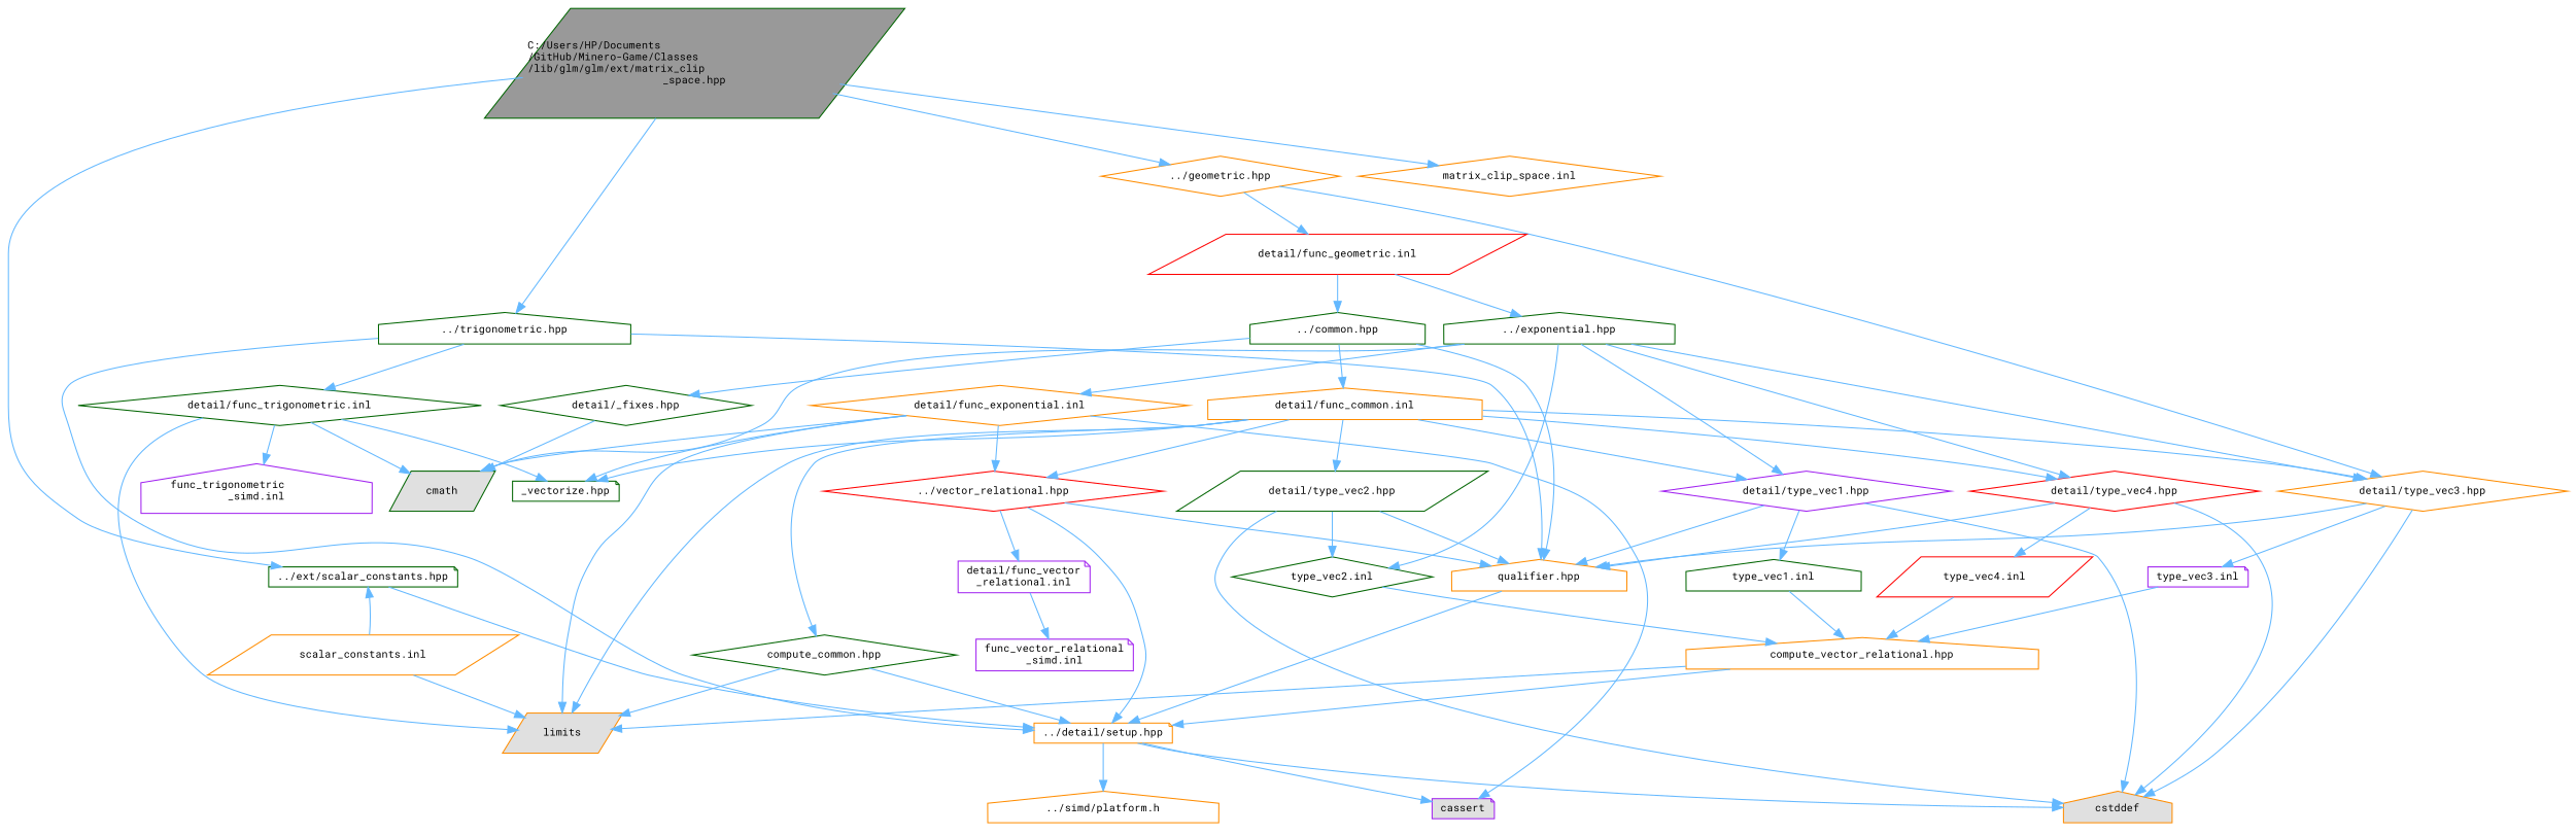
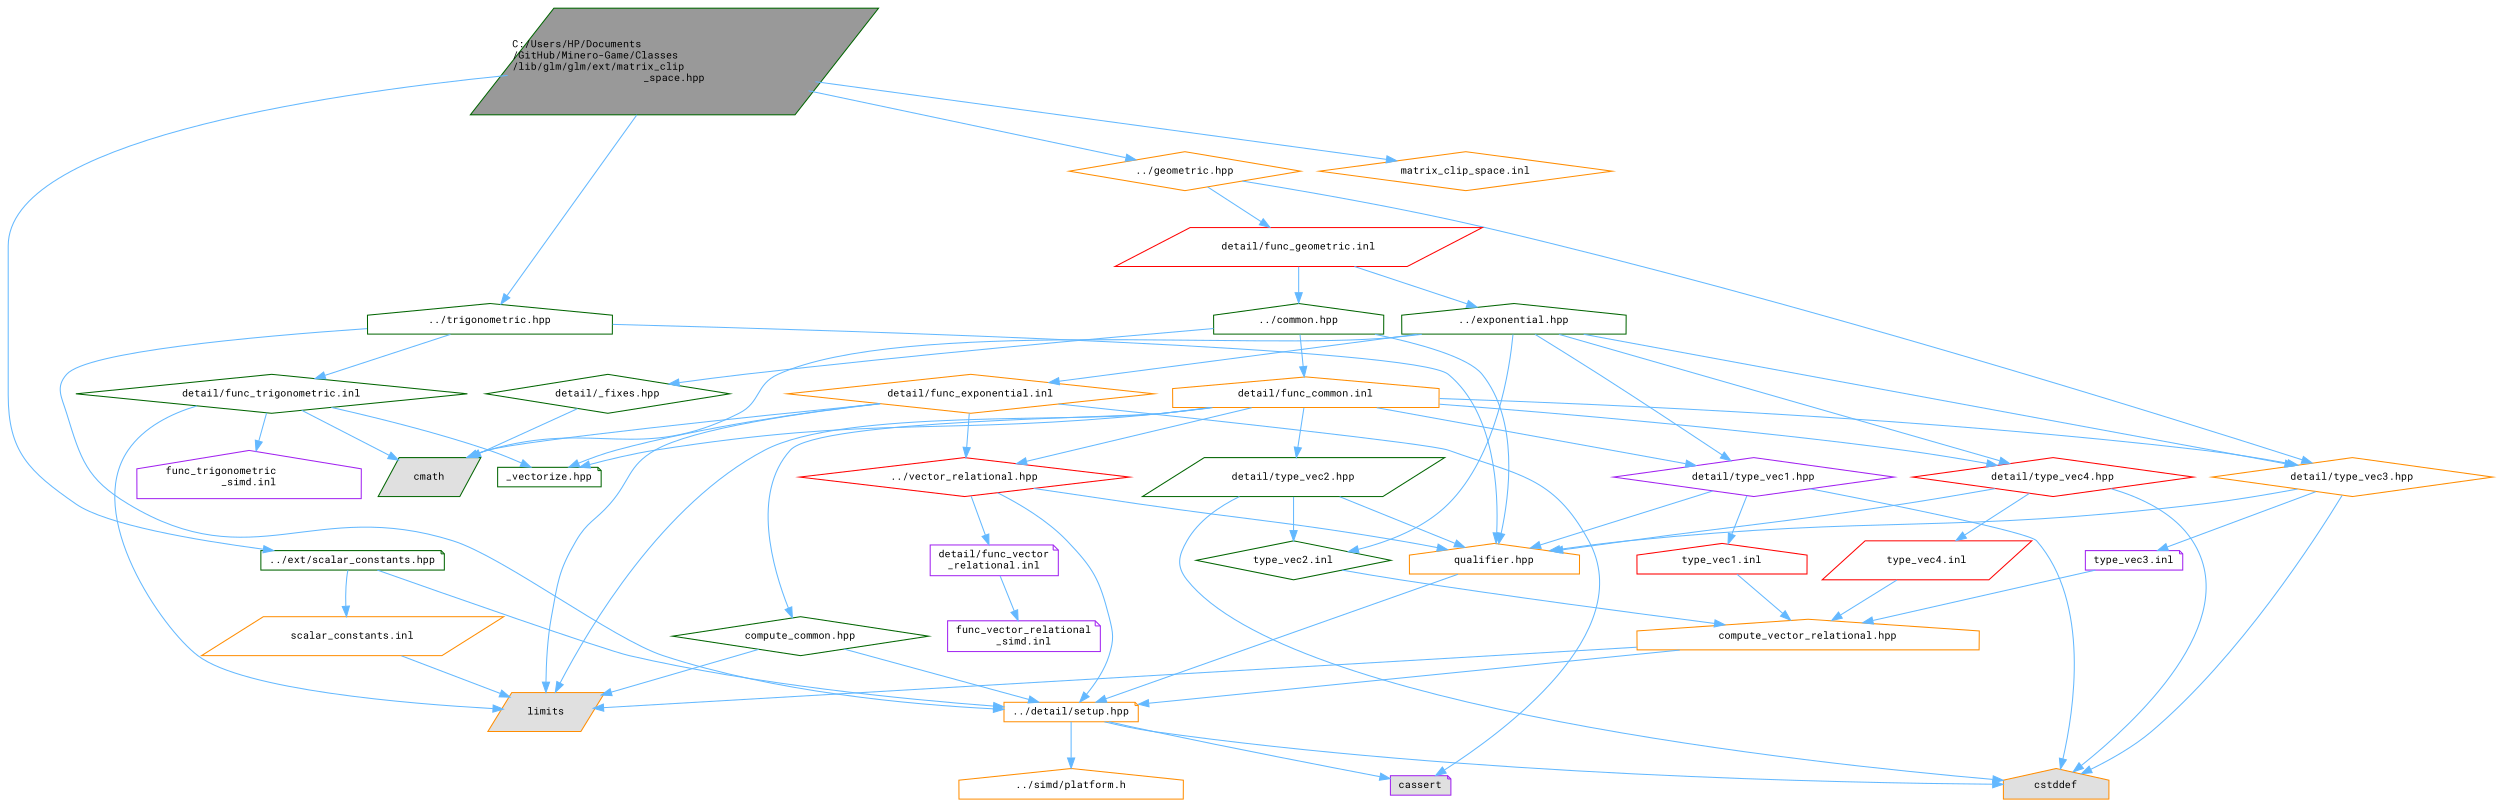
  digraph {
    fontname="Roboto Mono"
    node [color=darkgreen fillcolor=white fontname="Roboto Mono" fontsize=10 shape=diamond style=filled]
    edge [color=steelblue1 fontname="Roboto Mono" fontsize=10 labelfontname=Helvetica labelfontsize=10 style=solid]
    n1 [fillcolor=grey60 fontcolor=black height=0.2 label="C:/Users/HP/Documents\l/GitHub/Minero-Game/Classes\l/lib/glm/glm/ext/matrix_clip\l_space.hpp" shape=parallelogram width=0.4]
    n2 [height=0.2 label="../ext/scalar_constants.hpp" shape=note width=0.4]
    n3 [color=darkorange height=0.2 label="../geometric.hpp" width=0.4]
    n4 [height=0.2 label="../trigonometric.hpp" shape=house width=0.4]
    n5 [color=darkorange height=0.2 label="matrix_clip_space.inl" width=0.4]
    n6 [color=darkorange height=0.2 label="../detail/setup.hpp" shape=note width=0.4]
    n7 [color=darkorange height=0.2 label="scalar_constants.inl" shape=parallelogram width=0.4]
    n8 [color=darkorange height=0.2 label="detail/type_vec3.hpp" width=0.4]
    n9 [color=red height=0.2 label="detail/func_geometric.inl" shape=parallelogram width=0.4]
    n10 [color=darkorange height=0.2 label="qualifier.hpp" shape=house width=0.4]
    n11 [height=0.2 label="detail/func_trigonometric.inl" width=0.4]
    n12 [color=purple fillcolor="#E0E0E0" height=0.2 label=cassert shape=note width=0.4]
    n13 [color=darkorange fillcolor="#E0E0E0" height=0.2 label=cstddef shape=house width=0.4]
    n14 [color=darkorange height=0.2 label="../simd/platform.h" shape=house width=0.4]
    n15 [color=darkorange fillcolor="#E0E0E0" height=0.2 label=limits shape=parallelogram width=0.4]
    n16 [color=purple height=0.2 label="type_vec3.inl" shape=note width=0.4]
    n17 [height=0.2 label="../exponential.hpp" shape=house width=0.4]
    n18 [height=0.2 label="../common.hpp" shape=house width=0.4]
    n19 [color=darkorange height=0.2 label="compute_vector_relational.hpp" shape=house width=0.4]
    n20 [color=purple height=0.2 label="detail/type_vec1.hpp" width=0.4]
    n21 [color=red height=0.2 label="detail/type_vec4.hpp" width=0.4]
    n22 [fillcolor="#E0E0E0" height=0.2 label=cmath shape=parallelogram width=0.4]
    n23 [color=darkorange height=0.2 label="detail/func_exponential.inl" width=0.4]
    n24 [height=0.2 label="type_vec2.inl" width=0.4]
    n25 [height=0.2 label="detail/_fixes.hpp" width=0.4]
    n26 [color=darkorange height=0.2 label="detail/func_common.inl" shape=house width=0.4]
-   n27 [height=0.2 label="type_vec1.inl" shape=house width=0.4]
+   n27 [color=red height=0.2 label="type_vec1.inl" shape=house width=0.4]
    n28 [height=0.2 label="detail/type_vec2.hpp" shape=parallelogram width=0.4]
    n29 [color=red height=0.2 label="type_vec4.inl" shape=parallelogram width=0.4]
    n30 [color=red height=0.2 label="../vector_relational.hpp" width=0.4]
    n31 [height=0.2 label="_vectorize.hpp" shape=note width=0.4]
    n32 [color=purple height=0.2 label="detail/func_vector\l_relational.inl" shape=note width=0.4]
    n33 [color=purple height=0.2 label="func_vector_relational\l_simd.inl" shape=note width=0.4]
    n34 [height=0.2 label="compute_common.hpp" width=0.4]
    n35 [color=purple height=0.2 label="func_trigonometric\l_simd.inl" shape=house width=0.4]
    n1 -> n2
    n1 -> n3
    n1 -> n4
    n1 -> n5
    n2 -> n6
-   n7 -> n2
+   n2 -> n7
    n3 -> n8
    n3 -> n9
    n4 -> n6
    n4 -> n10
    n4 -> n11
    n6 -> n12
    n6 -> n13
    n6 -> n14
    n7 -> n15
    n8 -> n10
    n8 -> n13
    n8 -> n16
    n9 -> n17
    n9 -> n18
    n10 -> n6
    n11 -> n15
    n11 -> n22
    n11 -> n31
    n11 -> n35
    n16 -> n19
    n17 -> n8
    n17 -> n20
    n17 -> n21
    n17 -> n22
    n17 -> n23
    n17 -> n24
    n18 -> n10
    n18 -> n25
    n18 -> n26
    n19 -> n6
    n19 -> n15
    n20 -> n10
    n20 -> n13
    n20 -> n27
    n21 -> n10
    n21 -> n13
    n21 -> n29
    n23 -> n12
    n23 -> n15
    n23 -> n22
    n23 -> n30
    n23 -> n31
    n24 -> n19
    n25 -> n22
    n26 -> n8
    n26 -> n15
    n26 -> n20
    n26 -> n21
    n26 -> n28
    n26 -> n30
    n26 -> n31
    n26 -> n34
    n27 -> n19
    n28 -> n10
    n28 -> n13
    n28 -> n24
    n29 -> n19
    n30 -> n6
    n30 -> n10
    n30 -> n32
    n32 -> n33
    n34 -> n6
    n34 -> n15
  }
